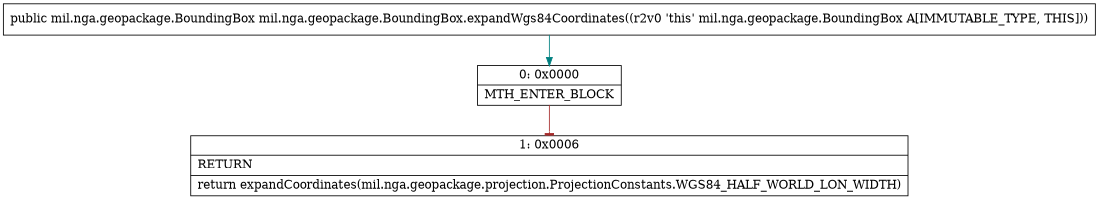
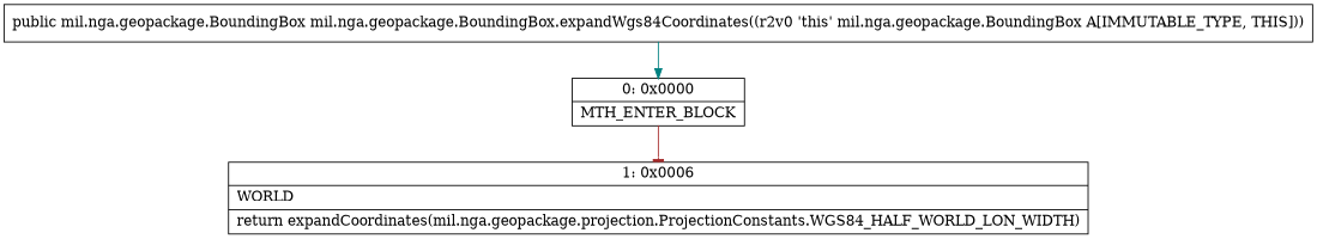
  digraph {
    node [shape=record]
    n1 [label="{0\:\ 0x0000|MTH_ENTER_BLOCK\l}"]
-   n2 [label="{1\:\ 0x0006|RETURN\l|return expandCoordinates(mil.nga.geopackage.projection.ProjectionConstants.WGS84_HALF_WORLD_LON_WIDTH)\l}"]
+   n2 [label="{1\:\ 0x0006|WORLD\l|return expandCoordinates(mil.nga.geopackage.projection.ProjectionConstants.WGS84_HALF_WORLD_LON_WIDTH)\l}"]
    n3 [label="{public mil.nga.geopackage.BoundingBox mil.nga.geopackage.BoundingBox.expandWgs84Coordinates((r2v0 'this' mil.nga.geopackage.BoundingBox A[IMMUTABLE_TYPE, THIS])) }"]
    n1 -> n2 [color=brown arrowhead=tee]
    n3 -> n1 [color=teal arrowhead=normal]
  }
